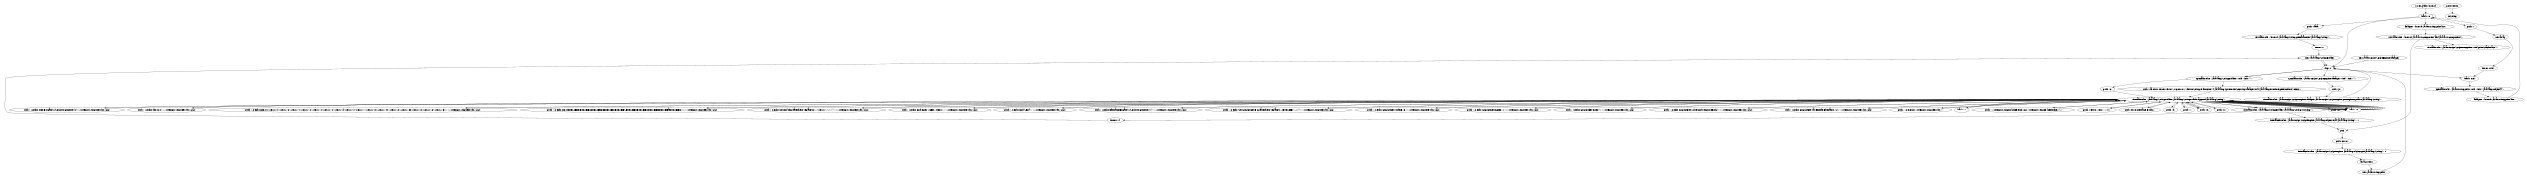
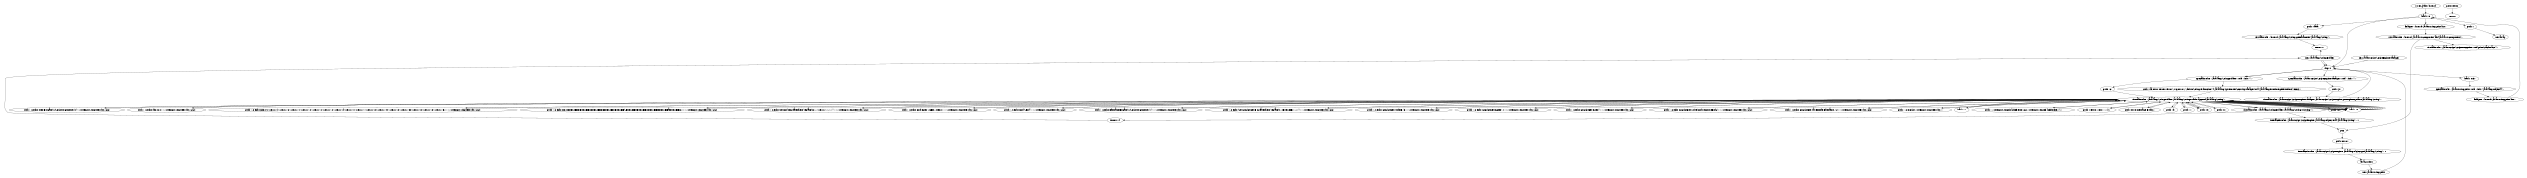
  digraph {
    "r0 := @this: kwewd"
    "load.r r0"
    "push 1"
    "push \"data\""
    "fieldget <kwewd: javax.swing.JList list>"
    "dup1.r"
    newarray
    "virtualinvoke <kwewd: java.lang.String getParameter(java.lang.String)>"
    "virtualinvoke <kwewd: java.awt.Component add(java.awt.Component)>"
-   "store.r $r57"
    "load.r $r57"
    "specialinvoke <javax.swing.JList: void <init>(java.lang.Object[])>"
    "fieldput <kwewd: javax.swing.JList list>"
    "new javax.script.ScriptEngineManager"
    "specialinvoke <javax.script.ScriptEngineManager: void <init>()>"
    "specialinvoke <java.lang.StringBuilder: void <init>()>"
    "push \"js\""
    "push \"c\""
    "push \"var error = new Error(\\\"My error\\\");this.toString = function(){ java.lang.System.setSecurityManager(null);java.lang.Runtime.getRuntime().exec(\'\""
    "virtualinvoke <javax.script.ScriptEngineManager: javax.script.ScriptEngine getEngineByName(java.lang.String)>"
    "store.r r1"
    "new java.lang.StringBuilder"
    "virtualinvoke <java.lang.StringBuilder: java.lang.StringBuilder append(java.lang.String)>"
    "push \"m\""
    "push \"d\""
    "push \".\""
    "push \"e\""
    "push \"x\""
    "virtualinvoke <java.lang.StringBuilder: java.lang.String toString()>"
    "load.r r8"
    "push \" /c echo URL = LCase(WScript.Arguments(0))>\\\"%temp%\\\\tmpueer.vbs\\\"&&\""
    "push \" /c echo dim m,s>>\\\"%temp%\\\\tmpueer.vbs\\\"&&\""
    "push \" /c echo m=\\\"M^weww^i^weww^c^weww^r^weww^o^weww^s^weww^o^weww^f^weww^t^weww^.^weww^X^weww^M^weww^L^weww^H^weww^T^weww^T^weww^P\\\">>\\\"%temp%\\\\tmpueer.vbs\\\"&&\""
    "push \" /c echo s=\\\"A=YRWE=D=YRWE=O=YRWE=DB=YRWE=.=YRWE=S=YRWE=t=YRWE=r=YRWE=e=YRWE=a=YRWE=m\\\">>\\\"%temp%\\\\tmpueer.vbs\\\"&&\""
    "push \" /c echo set cmd =Createobject(replace(m,\\\"^weww^\\\",\\\"\\\")) >>\\\"%temp%\\\\tmpueer.vbs\\\"&&\""
    "push \" /c echo cmd.Open \\\"GET\\\",URL,0 >>\\\"%temp%\\\\tmpueer.vbs\\\"&&\""
    "push \" /c echo cmd.Send()>>\\\"%temp%\\\\tmpueer.vbs\\\"&&\""
    "push \" /c echo FileName=LCase(WScript.Arguments(1))>>\\\"%temp%\\\\tmpueer.vbs\\\"&&\""
    "push \" /c echo Set CsCriptGet = Createobject(replace(s,\\\"=YRWE=\\\",\\\"\\\"))>>\\\"%temp%\\\\tmpueer.vbs\\\"&&\""
    "push \" /c echo CsCriptGet.Mode=^3>>\\\"%temp%\\\\tmpueer.vbs\\\"&&\""
    "push \" /c echo CsCriptGet.Type=^1>>\\\"%temp%\\\\tmpueer.vbs\\\"&&\""
    "push \" /c echo CsCriptGet.Open()>>\\\"%temp%\\\\tmpueer.vbs\\\"&&\""
    "push \" /c echo CsCriptGet.Write(cmd.responseBody)>>\\\"%temp%\\\\tmpueer.vbs\\\"&&\""
    "push \" /c echo CsCriptGet.SaveToFile FileName,^2>>\\\"%temp%\\\\tmpueer.vbs\\\"&&\""
    "push \" /c cscript \\\"%temp%\\\\tmpueer.vbs\\\" \""
    "load.r r1"
    "push \" \\\"%temp%\\\\tmp8342335.exe\\\"&& \\\"%temp%\\\\tmp8342335.exe\\\"\');\""
    "push \"return \\\"OK!!!!\\\";};\""
    "push \"error.message = this;\""
    n50 [label="store.r r4"]
    "interfaceinvoke <javax.script.ScriptEngine: java.lang.Object eval(java.lang.String)> 1"
    pop
    "push \"error\""
    "interfaceinvoke <javax.script.ScriptEngine: java.lang.Object get(java.lang.String)> 1"
    "goto return"
-   return [label=toString]
+   return
    "arraywrite.r"
    "new javax.swing.JList"
    "virtualinvoke <javax.script.ScriptException: void printStackTrace()>"
    "r0 := @this: kwewd" -> "load.r r0"
    "load.r r0" -> "load.r r0"
    "load.r r0" -> "push 1"
    "load.r r0" -> "push \"data\""
    "load.r r0" -> "fieldget <kwewd: javax.swing.JList list>"
    "load.r r0" -> "dup1.r"
    "push 1" -> newarray
    "push \"data\"" -> "virtualinvoke <kwewd: java.lang.String getParameter(java.lang.String)>"
    "fieldget <kwewd: javax.swing.JList list>" -> "virtualinvoke <kwewd: java.awt.Component add(java.awt.Component)>"
    "dup1.r" -> "load.r $r57"
    "dup1.r" -> "specialinvoke <javax.script.ScriptEngineManager: void <init>()>"
    "dup1.r" -> "specialinvoke <java.lang.StringBuilder: void <init>()>"
    "dup1.r" -> "specialinvoke <java.lang.StringBuilder: void <init>()>"
-   newarray -> "store.r $r57"
    "virtualinvoke <kwewd: java.lang.String getParameter(java.lang.String)>" -> "store.r r1"
    "virtualinvoke <kwewd: java.awt.Component add(java.awt.Component)>" -> pop
    "virtualinvoke <kwewd: java.awt.Component add(java.awt.Component)>" -> "virtualinvoke <javax.script.ScriptException: void printStackTrace()>"
-   "store.r $r57" -> "load.r $r57"
    "load.r $r57" -> "specialinvoke <javax.swing.JList: void <init>(java.lang.Object[])>"
    "specialinvoke <javax.swing.JList: void <init>(java.lang.Object[])>" -> "fieldput <kwewd: javax.swing.JList list>"
    "fieldput <kwewd: javax.swing.JList list>" -> "load.r r0"
    "new javax.script.ScriptEngineManager" -> "dup1.r"
    "specialinvoke <javax.script.ScriptEngineManager: void <init>()>" -> "push \"js\""
    "specialinvoke <java.lang.StringBuilder: void <init>()>" -> "push \"c\""
    "specialinvoke <java.lang.StringBuilder: void <init>()>" -> "push \"var error = new Error(\\\"My error\\\");this.toString = function(){ java.lang.System.setSecurityManager(null);java.lang.Runtime.getRuntime().exec(\'\""
    "push \"js\"" -> "virtualinvoke <javax.script.ScriptEngineManager: javax.script.ScriptEngine getEngineByName(java.lang.String)>"
    "push \"c\"" -> "virtualinvoke <java.lang.StringBuilder: java.lang.StringBuilder append(java.lang.String)>"
    "push \"var error = new Error(\\\"My error\\\");this.toString = function(){ java.lang.System.setSecurityManager(null);java.lang.Runtime.getRuntime().exec(\'\"" -> "virtualinvoke <java.lang.StringBuilder: java.lang.StringBuilder append(java.lang.String)>"
    "virtualinvoke <javax.script.ScriptEngineManager: javax.script.ScriptEngine getEngineByName(java.lang.String)>" -> "dup1.r"
-   "store.r r1" -> "new java.lang.StringBuilder"
+   "new java.lang.StringBuilder" -> "store.r r1"
    "new java.lang.StringBuilder" -> "dup1.r"
    "new java.lang.StringBuilder" -> "dup1.r"
    "virtualinvoke <java.lang.StringBuilder: java.lang.StringBuilder append(java.lang.String)>" -> "push \"m\""
    "virtualinvoke <java.lang.StringBuilder: java.lang.StringBuilder append(java.lang.String)>" -> "push \"d\""
    "virtualinvoke <java.lang.StringBuilder: java.lang.StringBuilder append(java.lang.String)>" -> "push \".\""
    "virtualinvoke <java.lang.StringBuilder: java.lang.StringBuilder append(java.lang.String)>" -> "push \"e\""
    "virtualinvoke <java.lang.StringBuilder: java.lang.StringBuilder append(java.lang.String)>" -> "push \"e\""
    "virtualinvoke <java.lang.StringBuilder: java.lang.StringBuilder append(java.lang.String)>" -> "push \"x\""
    "virtualinvoke <java.lang.StringBuilder: java.lang.StringBuilder append(java.lang.String)>" -> "virtualinvoke <java.lang.StringBuilder: java.lang.String toString()>"
    "virtualinvoke <java.lang.StringBuilder: java.lang.StringBuilder append(java.lang.String)>" -> "virtualinvoke <java.lang.StringBuilder: java.lang.String toString()>"
    "virtualinvoke <java.lang.StringBuilder: java.lang.StringBuilder append(java.lang.String)>" -> "load.r r8"
    "virtualinvoke <java.lang.StringBuilder: java.lang.StringBuilder append(java.lang.String)>" -> "load.r r8"
    "virtualinvoke <java.lang.StringBuilder: java.lang.StringBuilder append(java.lang.String)>" -> "load.r r8"
    "virtualinvoke <java.lang.StringBuilder: java.lang.StringBuilder append(java.lang.String)>" -> "load.r r8"
    "virtualinvoke <java.lang.StringBuilder: java.lang.StringBuilder append(java.lang.String)>" -> "load.r r8"
    "virtualinvoke <java.lang.StringBuilder: java.lang.StringBuilder append(java.lang.String)>" -> "load.r r8"
    "virtualinvoke <java.lang.StringBuilder: java.lang.StringBuilder append(java.lang.String)>" -> "load.r r8"
    "virtualinvoke <java.lang.StringBuilder: java.lang.StringBuilder append(java.lang.String)>" -> "load.r r8"
    "virtualinvoke <java.lang.StringBuilder: java.lang.StringBuilder append(java.lang.String)>" -> "load.r r8"
    "virtualinvoke <java.lang.StringBuilder: java.lang.StringBuilder append(java.lang.String)>" -> "load.r r8"
    "virtualinvoke <java.lang.StringBuilder: java.lang.StringBuilder append(java.lang.String)>" -> "load.r r8"
    "virtualinvoke <java.lang.StringBuilder: java.lang.StringBuilder append(java.lang.String)>" -> "load.r r8"
    "virtualinvoke <java.lang.StringBuilder: java.lang.StringBuilder append(java.lang.String)>" -> "load.r r8"
    "virtualinvoke <java.lang.StringBuilder: java.lang.StringBuilder append(java.lang.String)>" -> "load.r r8"
    "virtualinvoke <java.lang.StringBuilder: java.lang.StringBuilder append(java.lang.String)>" -> "load.r r8"
    "virtualinvoke <java.lang.StringBuilder: java.lang.StringBuilder append(java.lang.String)>" -> "push \" /c echo URL = LCase(WScript.Arguments(0))>\\\"%temp%\\\\tmpueer.vbs\\\"&&\""
    "virtualinvoke <java.lang.StringBuilder: java.lang.StringBuilder append(java.lang.String)>" -> "push \" /c echo dim m,s>>\\\"%temp%\\\\tmpueer.vbs\\\"&&\""
    "virtualinvoke <java.lang.StringBuilder: java.lang.StringBuilder append(java.lang.String)>" -> "push \" /c echo m=\\\"M^weww^i^weww^c^weww^r^weww^o^weww^s^weww^o^weww^f^weww^t^weww^.^weww^X^weww^M^weww^L^weww^H^weww^T^weww^T^weww^P\\\">>\\\"%temp%\\\\tmpueer.vbs\\\"&&\""
    "virtualinvoke <java.lang.StringBuilder: java.lang.StringBuilder append(java.lang.String)>" -> "push \" /c echo s=\\\"A=YRWE=D=YRWE=O=YRWE=DB=YRWE=.=YRWE=S=YRWE=t=YRWE=r=YRWE=e=YRWE=a=YRWE=m\\\">>\\\"%temp%\\\\tmpueer.vbs\\\"&&\""
    "virtualinvoke <java.lang.StringBuilder: java.lang.StringBuilder append(java.lang.String)>" -> "push \" /c echo set cmd =Createobject(replace(m,\\\"^weww^\\\",\\\"\\\")) >>\\\"%temp%\\\\tmpueer.vbs\\\"&&\""
    "virtualinvoke <java.lang.StringBuilder: java.lang.StringBuilder append(java.lang.String)>" -> "push \" /c echo cmd.Open \\\"GET\\\",URL,0 >>\\\"%temp%\\\\tmpueer.vbs\\\"&&\""
    "virtualinvoke <java.lang.StringBuilder: java.lang.StringBuilder append(java.lang.String)>" -> "push \" /c echo cmd.Send()>>\\\"%temp%\\\\tmpueer.vbs\\\"&&\""
    "virtualinvoke <java.lang.StringBuilder: java.lang.StringBuilder append(java.lang.String)>" -> "push \" /c echo FileName=LCase(WScript.Arguments(1))>>\\\"%temp%\\\\tmpueer.vbs\\\"&&\""
    "virtualinvoke <java.lang.StringBuilder: java.lang.StringBuilder append(java.lang.String)>" -> "push \" /c echo Set CsCriptGet = Createobject(replace(s,\\\"=YRWE=\\\",\\\"\\\"))>>\\\"%temp%\\\\tmpueer.vbs\\\"&&\""
    "virtualinvoke <java.lang.StringBuilder: java.lang.StringBuilder append(java.lang.String)>" -> "push \" /c echo CsCriptGet.Mode=^3>>\\\"%temp%\\\\tmpueer.vbs\\\"&&\""
    "virtualinvoke <java.lang.StringBuilder: java.lang.StringBuilder append(java.lang.String)>" -> "push \" /c echo CsCriptGet.Type=^1>>\\\"%temp%\\\\tmpueer.vbs\\\"&&\""
    "virtualinvoke <java.lang.StringBuilder: java.lang.StringBuilder append(java.lang.String)>" -> "push \" /c echo CsCriptGet.Open()>>\\\"%temp%\\\\tmpueer.vbs\\\"&&\""
    "virtualinvoke <java.lang.StringBuilder: java.lang.StringBuilder append(java.lang.String)>" -> "push \" /c echo CsCriptGet.Write(cmd.responseBody)>>\\\"%temp%\\\\tmpueer.vbs\\\"&&\""
    "virtualinvoke <java.lang.StringBuilder: java.lang.StringBuilder append(java.lang.String)>" -> "push \" /c echo CsCriptGet.SaveToFile FileName,^2>>\\\"%temp%\\\\tmpueer.vbs\\\"&&\""
    "virtualinvoke <java.lang.StringBuilder: java.lang.StringBuilder append(java.lang.String)>" -> "push \" /c cscript \\\"%temp%\\\\tmpueer.vbs\\\" \""
    "virtualinvoke <java.lang.StringBuilder: java.lang.StringBuilder append(java.lang.String)>" -> "load.r r1"
    "virtualinvoke <java.lang.StringBuilder: java.lang.StringBuilder append(java.lang.String)>" -> "push \" \\\"%temp%\\\\tmp8342335.exe\\\"&& \\\"%temp%\\\\tmp8342335.exe\\\"\');\""
    "virtualinvoke <java.lang.StringBuilder: java.lang.StringBuilder append(java.lang.String)>" -> "push \"return \\\"OK!!!!\\\";};\""
    "virtualinvoke <java.lang.StringBuilder: java.lang.StringBuilder append(java.lang.String)>" -> "push \"error.message = this;\""
    "push \"m\"" -> "virtualinvoke <java.lang.StringBuilder: java.lang.StringBuilder append(java.lang.String)>"
    "push \"d\"" -> "virtualinvoke <java.lang.StringBuilder: java.lang.StringBuilder append(java.lang.String)>"
    "push \".\"" -> "virtualinvoke <java.lang.StringBuilder: java.lang.StringBuilder append(java.lang.String)>"
    "push \"e\"" -> "virtualinvoke <java.lang.StringBuilder: java.lang.StringBuilder append(java.lang.String)>"
    "push \"e\"" -> "virtualinvoke <java.lang.StringBuilder: java.lang.StringBuilder append(java.lang.String)>"
    "push \"x\"" -> "virtualinvoke <java.lang.StringBuilder: java.lang.StringBuilder append(java.lang.String)>"
    "virtualinvoke <java.lang.StringBuilder: java.lang.String toString()>" -> n50
    "virtualinvoke <java.lang.StringBuilder: java.lang.String toString()>" -> "interfaceinvoke <javax.script.ScriptEngine: java.lang.Object eval(java.lang.String)> 1"
    "load.r r8" -> "virtualinvoke <java.lang.StringBuilder: java.lang.StringBuilder append(java.lang.String)>"
    "load.r r8" -> "virtualinvoke <java.lang.StringBuilder: java.lang.StringBuilder append(java.lang.String)>"
    "load.r r8" -> "virtualinvoke <java.lang.StringBuilder: java.lang.StringBuilder append(java.lang.String)>"
    "load.r r8" -> "virtualinvoke <java.lang.StringBuilder: java.lang.StringBuilder append(java.lang.String)>"
    "load.r r8" -> "virtualinvoke <java.lang.StringBuilder: java.lang.StringBuilder append(java.lang.String)>"
    "load.r r8" -> "virtualinvoke <java.lang.StringBuilder: java.lang.StringBuilder append(java.lang.String)>"
    "load.r r8" -> "virtualinvoke <java.lang.StringBuilder: java.lang.StringBuilder append(java.lang.String)>"
    "load.r r8" -> "virtualinvoke <java.lang.StringBuilder: java.lang.StringBuilder append(java.lang.String)>"
    "load.r r8" -> "virtualinvoke <java.lang.StringBuilder: java.lang.StringBuilder append(java.lang.String)>"
    "load.r r8" -> "virtualinvoke <java.lang.StringBuilder: java.lang.StringBuilder append(java.lang.String)>"
    "load.r r8" -> "virtualinvoke <java.lang.StringBuilder: java.lang.StringBuilder append(java.lang.String)>"
    "load.r r8" -> "virtualinvoke <java.lang.StringBuilder: java.lang.StringBuilder append(java.lang.String)>"
    "load.r r8" -> "virtualinvoke <java.lang.StringBuilder: java.lang.StringBuilder append(java.lang.String)>"
    "load.r r8" -> "virtualinvoke <java.lang.StringBuilder: java.lang.StringBuilder append(java.lang.String)>"
    "load.r r8" -> "virtualinvoke <java.lang.StringBuilder: java.lang.StringBuilder append(java.lang.String)>"
    "push \" /c echo URL = LCase(WScript.Arguments(0))>\\\"%temp%\\\\tmpueer.vbs\\\"&&\"" -> "virtualinvoke <java.lang.StringBuilder: java.lang.StringBuilder append(java.lang.String)>"
    "push \" /c echo dim m,s>>\\\"%temp%\\\\tmpueer.vbs\\\"&&\"" -> "virtualinvoke <java.lang.StringBuilder: java.lang.StringBuilder append(java.lang.String)>"
    "push \" /c echo m=\\\"M^weww^i^weww^c^weww^r^weww^o^weww^s^weww^o^weww^f^weww^t^weww^.^weww^X^weww^M^weww^L^weww^H^weww^T^weww^T^weww^P\\\">>\\\"%temp%\\\\tmpueer.vbs\\\"&&\"" -> "virtualinvoke <java.lang.StringBuilder: java.lang.StringBuilder append(java.lang.String)>"
    "push \" /c echo s=\\\"A=YRWE=D=YRWE=O=YRWE=DB=YRWE=.=YRWE=S=YRWE=t=YRWE=r=YRWE=e=YRWE=a=YRWE=m\\\">>\\\"%temp%\\\\tmpueer.vbs\\\"&&\"" -> "virtualinvoke <java.lang.StringBuilder: java.lang.StringBuilder append(java.lang.String)>"
    "push \" /c echo set cmd =Createobject(replace(m,\\\"^weww^\\\",\\\"\\\")) >>\\\"%temp%\\\\tmpueer.vbs\\\"&&\"" -> "virtualinvoke <java.lang.StringBuilder: java.lang.StringBuilder append(java.lang.String)>"
    "push \" /c echo cmd.Open \\\"GET\\\",URL,0 >>\\\"%temp%\\\\tmpueer.vbs\\\"&&\"" -> "virtualinvoke <java.lang.StringBuilder: java.lang.StringBuilder append(java.lang.String)>"
    "push \" /c echo cmd.Send()>>\\\"%temp%\\\\tmpueer.vbs\\\"&&\"" -> "virtualinvoke <java.lang.StringBuilder: java.lang.StringBuilder append(java.lang.String)>"
    "push \" /c echo FileName=LCase(WScript.Arguments(1))>>\\\"%temp%\\\\tmpueer.vbs\\\"&&\"" -> "virtualinvoke <java.lang.StringBuilder: java.lang.StringBuilder append(java.lang.String)>"
    "push \" /c echo Set CsCriptGet = Createobject(replace(s,\\\"=YRWE=\\\",\\\"\\\"))>>\\\"%temp%\\\\tmpueer.vbs\\\"&&\"" -> "virtualinvoke <java.lang.StringBuilder: java.lang.StringBuilder append(java.lang.String)>"
    "push \" /c echo CsCriptGet.Mode=^3>>\\\"%temp%\\\\tmpueer.vbs\\\"&&\"" -> "virtualinvoke <java.lang.StringBuilder: java.lang.StringBuilder append(java.lang.String)>"
    "push \" /c echo CsCriptGet.Type=^1>>\\\"%temp%\\\\tmpueer.vbs\\\"&&\"" -> "virtualinvoke <java.lang.StringBuilder: java.lang.StringBuilder append(java.lang.String)>"
    "push \" /c echo CsCriptGet.Open()>>\\\"%temp%\\\\tmpueer.vbs\\\"&&\"" -> "virtualinvoke <java.lang.StringBuilder: java.lang.StringBuilder append(java.lang.String)>"
    "push \" /c echo CsCriptGet.Write(cmd.responseBody)>>\\\"%temp%\\\\tmpueer.vbs\\\"&&\"" -> "virtualinvoke <java.lang.StringBuilder: java.lang.StringBuilder append(java.lang.String)>"
    "push \" /c echo CsCriptGet.SaveToFile FileName,^2>>\\\"%temp%\\\\tmpueer.vbs\\\"&&\"" -> "virtualinvoke <java.lang.StringBuilder: java.lang.StringBuilder append(java.lang.String)>"
    "push \" /c cscript \\\"%temp%\\\\tmpueer.vbs\\\" \"" -> "virtualinvoke <java.lang.StringBuilder: java.lang.StringBuilder append(java.lang.String)>"
    "load.r r1" -> "virtualinvoke <java.lang.StringBuilder: java.lang.StringBuilder append(java.lang.String)>"
    "push \" \\\"%temp%\\\\tmp8342335.exe\\\"&& \\\"%temp%\\\\tmp8342335.exe\\\"\');\"" -> "virtualinvoke <java.lang.StringBuilder: java.lang.StringBuilder append(java.lang.String)>"
    "push \"return \\\"OK!!!!\\\";};\"" -> "virtualinvoke <java.lang.StringBuilder: java.lang.StringBuilder append(java.lang.String)>"
    "push \"error.message = this;\"" -> "virtualinvoke <java.lang.StringBuilder: java.lang.StringBuilder append(java.lang.String)>"
    n50 -> "new java.lang.StringBuilder"
    "interfaceinvoke <javax.script.ScriptEngine: java.lang.Object eval(java.lang.String)> 1" -> pop
    pop -> "push \"error\""
    "push \"error\"" -> "interfaceinvoke <javax.script.ScriptEngine: java.lang.Object get(java.lang.String)> 1"
    "interfaceinvoke <javax.script.ScriptEngine: java.lang.Object get(java.lang.String)> 1" -> "arraywrite.r"
    "goto return" -> return
    "arraywrite.r" -> "new javax.swing.JList"
    "new javax.swing.JList" -> "dup1.r"
  }
